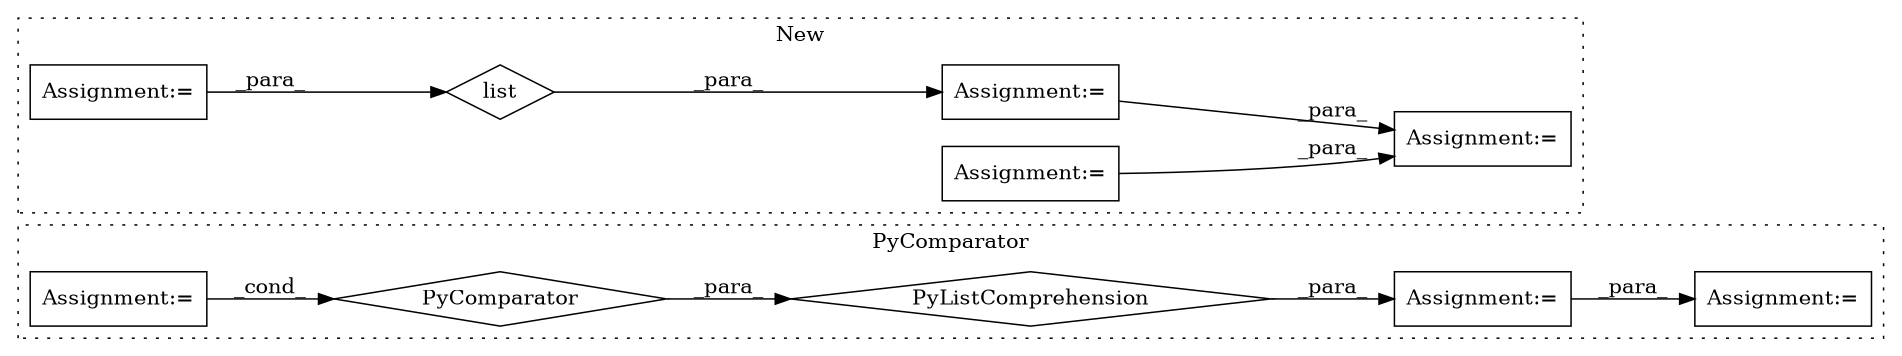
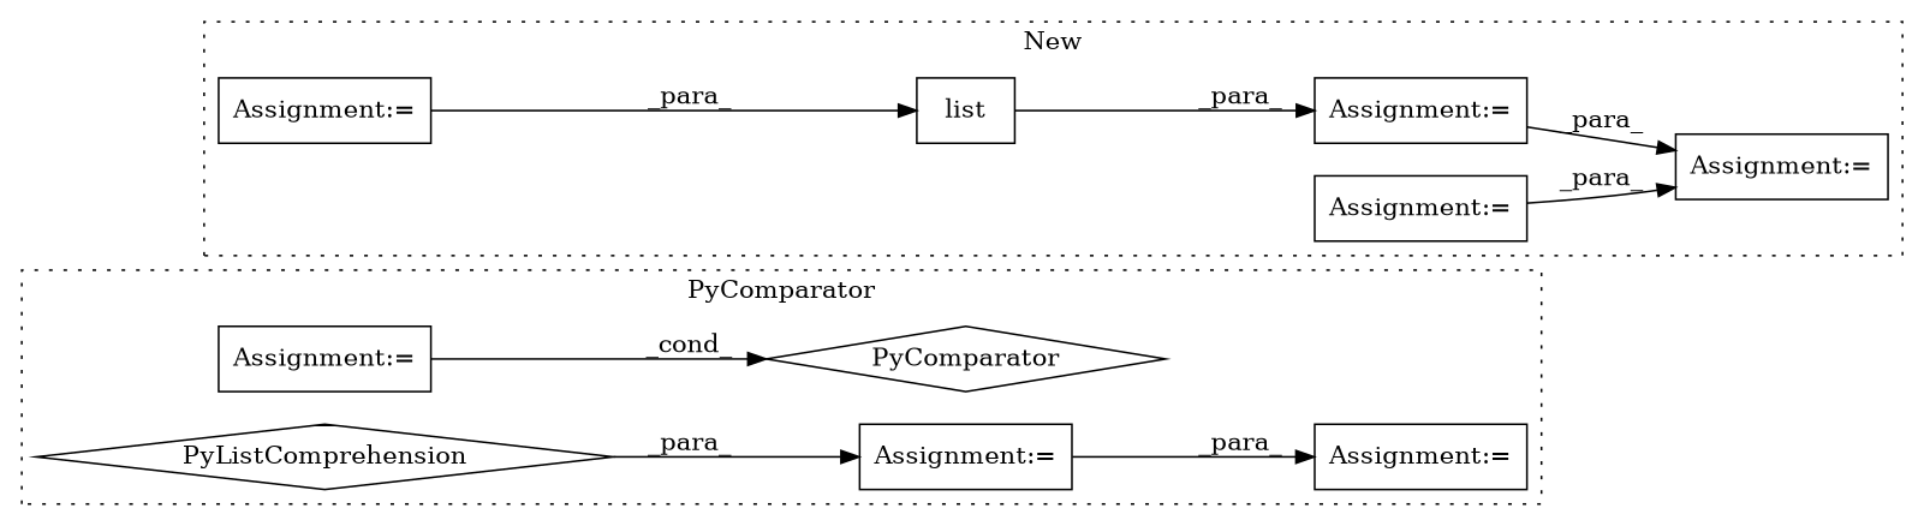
  digraph {
    rankdir=LR
    node [a=7 l=1 s=6589 shape=box]
    n1 [a=113 l=20 label=PyComparator shape=diamond]
    n2 [l=20 label="Assignment:="]
    n3 [a=109 l=119 label=PyListComprehension s=6498 shape=diamond]
    n4 [label="Assignment:=" s=6622]
    n5 [l=16 label="Assignment:=" s=6482]
-   n6 [a=32 l="5,1" label=list s="8326,8360" shape=diamond]
+   n6 [a=32 l="5,1" label=list s="8326,8360"]
    n7 [label="Assignment:=" s=8371]
    n8 [l=5 label="Assignment:=" s=7637]
    n9 [label="Assignment:=" s=8325]
    n10 [l=12 label="Assignment:=" s=7869]
    subgraph cluster_1 {
      label=PyComparator
      style=dotted
      n1
      n2
      n3
      n4
      n5
    }
    subgraph cluster_2 {
      label=New
      style=dotted
      n6
      n7
      n8
      n9
      n10
    }
-   n1 -> n3 [label=_para_]
    n2 -> n1 [label=_cond_]
    n3 -> n5 [label=_para_]
    n5 -> n4 [label=_para_]
    n6 -> n9 [label=_para_]
    n8 -> n6 [label=_para_]
    n9 -> n7 [label=_para_]
    n10 -> n7 [label=_para_]
  }
